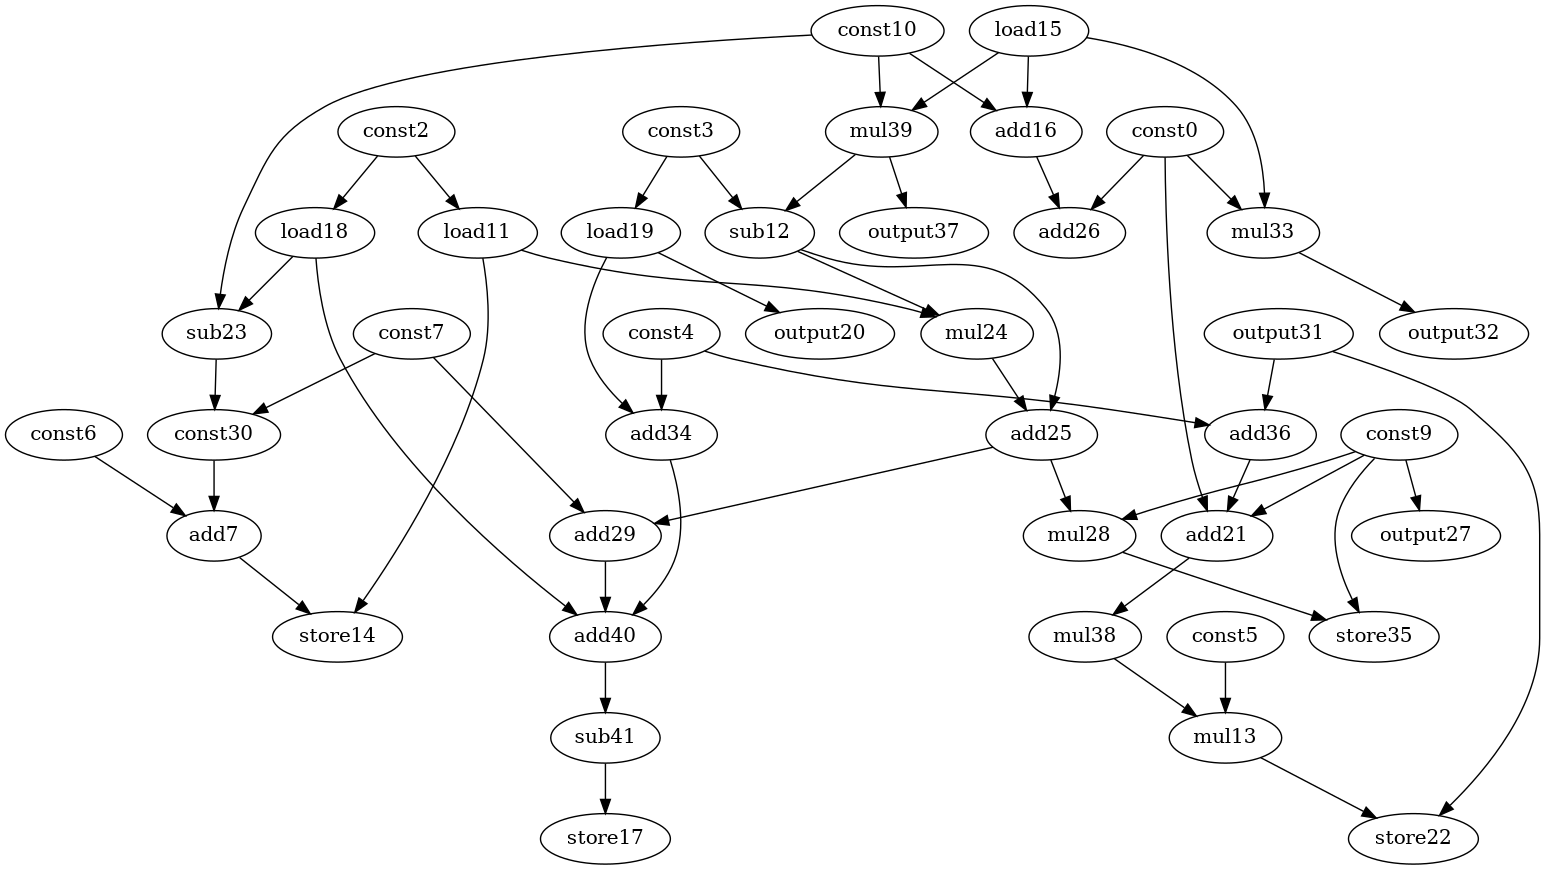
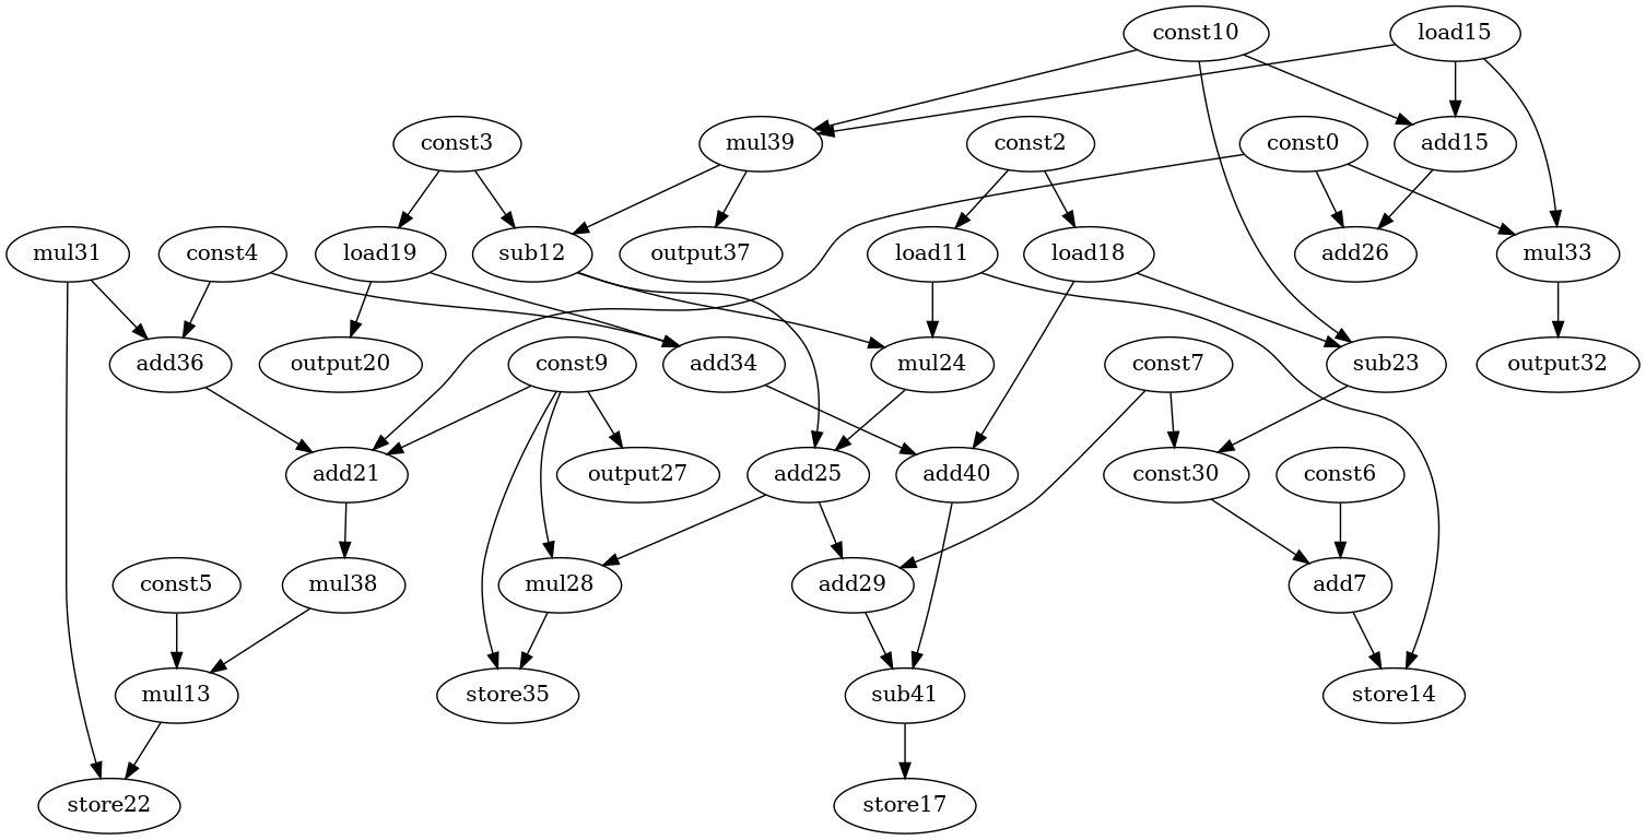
  digraph {
    node [opcode=add]
    edge [operand=0]
    add21
    const0 [opcode=const]
    add26
    mul33 [opcode=mul]
    mul38 [opcode=mul]
    output32 [opcode=output]
    load15 [opcode=load]
-   add16
+   add16 [label=add15]
    mul39 [opcode=mul]
    store17 [opcode=store]
-   mul31 [opcode=mul label=output31]
+   mul31 [opcode=mul]
    add36
    store22 [opcode=store]
    load11 [opcode=load]
    const2 [opcode=const]
    load18 [opcode=load]
    mul24 [opcode=mul]
    store14 [opcode=store]
    sub23 [opcode=sub]
    add40
    sub12 [opcode=sub]
    const3 [opcode=const]
    load19 [opcode=load]
    add25
    add34
    output20 [opcode=output]
    const4 [opcode=const]
    mul13 [opcode=mul]
    const5 [opcode=const]
    add7
    const6 [opcode=const]
    n32 [label=const7 opcode=const]
    add29
    n34 [label=const30]
    sub41 [opcode=sub]
    const9 [opcode=const]
    output27 [opcode=output]
    mul28 [opcode=mul]
    store35 [opcode=store]
    const10 [opcode=const]
    output37 [opcode=output]
    add21 -> mul38 [operand=1]
    const0 -> add21
    const0 -> add26 [operand=1]
    const0 -> mul33
    mul33 -> output32
    mul38 -> mul13 [operand=1]
    load15 -> mul33 [operand=1]
    load15 -> add16 [operand=1]
    load15 -> mul39 [operand=1]
    add16 -> add26
    mul39 -> sub12 [operand=1]
    mul39 -> output37
    mul31 -> add36 [operand=1]
    mul31 -> store22 [operand=1]
    add36 -> add21 [operand=1]
    load11 -> mul24
    load11 -> store14
    const2 -> load11
    const2 -> load18
    load18 -> sub23 [operand=1]
    load18 -> add40
    mul24 -> add25
    sub23 -> n34 [operand=1]
    add40 -> sub41
    sub12 -> mul24 [operand=1]
    sub12 -> add25 [operand=1]
    const3 -> sub12
    const3 -> load19
    load19 -> add34
    load19 -> output20
    add25 -> add29 [operand=1]
    add25 -> mul28
    add34 -> add40 [operand=1]
    const4 -> add36
    const4 -> add34 [operand=1]
    mul13 -> store22
    const5 -> mul13
    add7 -> store14 [operand=1]
    const6 -> add7 [operand=1]
    n32 -> add29
    n32 -> n34
-   add29 -> add40 [operand=1]
+   add29 -> sub41 [operand=1]
    n34 -> add7
    sub41 -> store17 [operand=1]
    const9 -> add21
    const9 -> output27
    const9 -> mul28 [operand=1]
    const9 -> store35
    mul28 -> store35 [operand=1]
    const10 -> add16
    const10 -> mul39
    const10 -> sub23
  }
